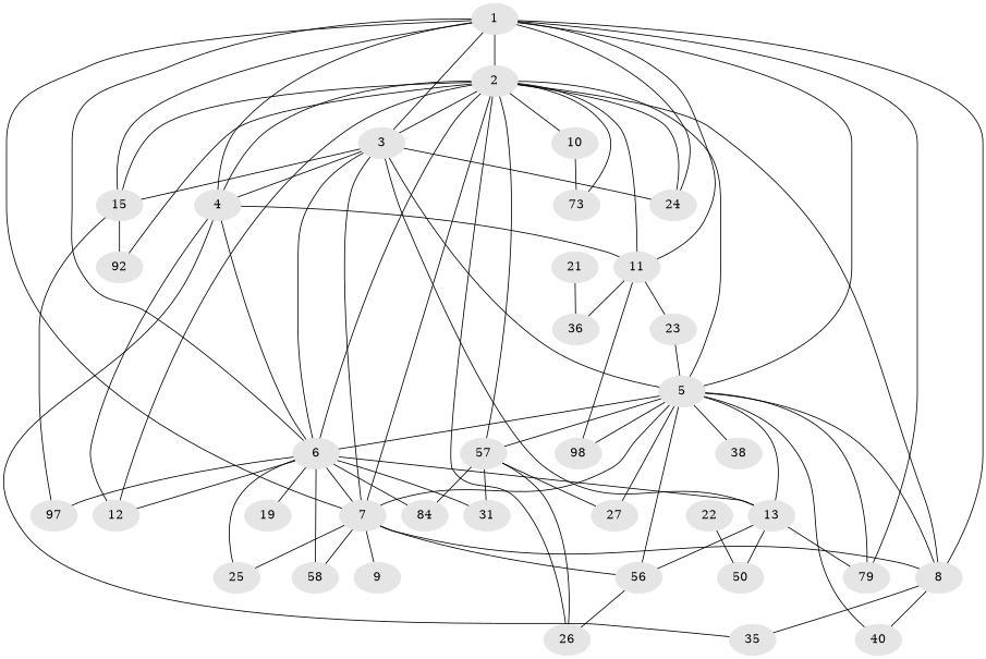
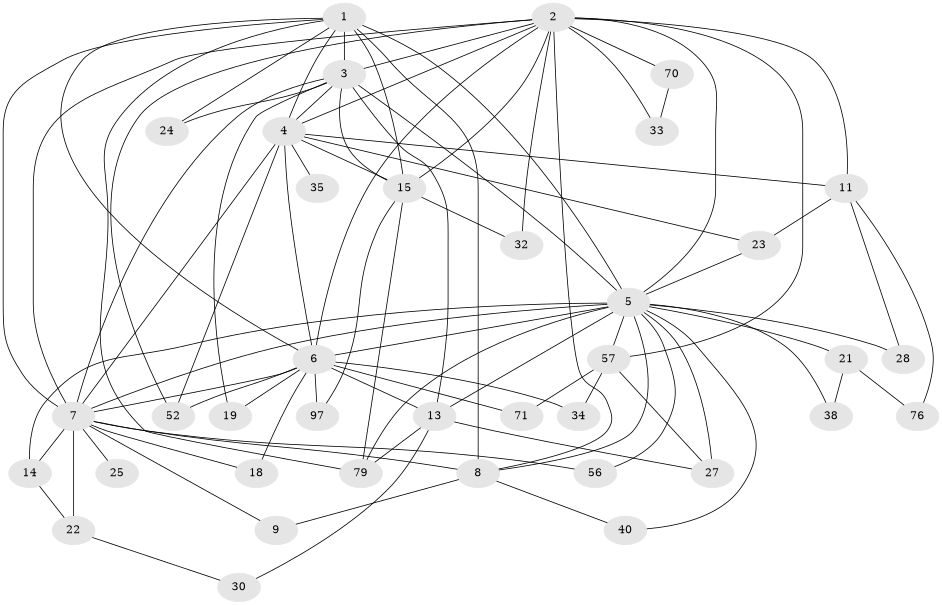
  graph {
    node [color=gray90 style=filled]
    edge [weight=1.0]
    1
    2
    3
    4
    5
    6
    7
    8
    11
    15
    24
    n12 [label=79]
-   10
-   12
+   10 [label=70]
+   12 [label=52]
    n15 [label=57]
-   26
-   32 [label=92]
-   33 [label=73]
+   32
+   33
    13
    23
    35
+   14
    n23 [label=56]
    n24 [label=40]
    21
    27
-   28 [label=98]
+   28
    38
-   18 [label=58]
+   18
    19
    25
-   31
-   34 [label=84]
+   31 [label=71]
+   34
    n34 [label=97]
    9
    22
-   36
-   30 [label=50]
-   1 -- 2 [weight=4.0]
+   36 [label=76]
+   30
    1 -- 3 [weight=2.0]
    1 -- 4 [weight=2.0]
    1 -- 5 [weight=4.0]
    1 -- 6 [weight=2.0]
    1 -- 7 [weight=2.0]
    1 -- 8 [weight=3.0]
-   1 -- 11
    1 -- 15
    1 -- 24
    1 -- n12
    2 -- 3 [weight=2.0]
    2 -- 4 [weight=2.0]
    2 -- 5 [weight=4.0]
    2 -- 6 [weight=2.0]
    2 -- 7 [weight=2.0]
    2 -- 8
    2 -- 11
    2 -- 15
-   2 -- 24
    2 -- 10
    2 -- 12
    2 -- n15
-   2 -- 26
    2 -- 32
    2 -- 33
    3 -- 4
    3 -- 5 [weight=3.0]
-   3 -- 6
+   3 -- 19
    3 -- 7 [weight=2.0]
    3 -- 15
    3 -- 24
    3 -- 13
    4 -- 6
+   4 -- 7
    4 -- 11
+   4 -- 15
    4 -- 12
+   4 -- 23
    4 -- 35
    5 -- 6 [weight=3.0]
    5 -- 7 [weight=2.0]
    5 -- 8
    5 -- n12
    5 -- n15
    5 -- 13
+   5 -- 14
    5 -- n23
    5 -- n24
+   5 -- 21
    5 -- 27
    5 -- 28
    5 -- 38
    6 -- 7
    6 -- 12
    6 -- 13
    6 -- 18
    6 -- 19
-   6 -- 25
    6 -- 31
    6 -- 34
    6 -- n34
    7 -- 8
+   7 -- 14
    7 -- n23
    7 -- 18
    7 -- 25
    7 -- 9
-   8 -- 35
+   7 -- 22
+   8 -- 9
    8 -- n24
    11 -- 23
    11 -- 28
    11 -- 36
+   15 -- n12 [weight=2.0]
    15 -- 32
    15 -- n34
    10 -- 33
-   n15 -- 26
    n15 -- 27
    n15 -- 31
    n15 -- 34
    13 -- n12
-   13 -- n23
+   13 -- 27
    13 -- 30
    23 -- 5 [weight=3.0]
-   n23 -- 26
+   14 -- 22
+   21 -- 38
    21 -- 36
    22 -- 30
  }
